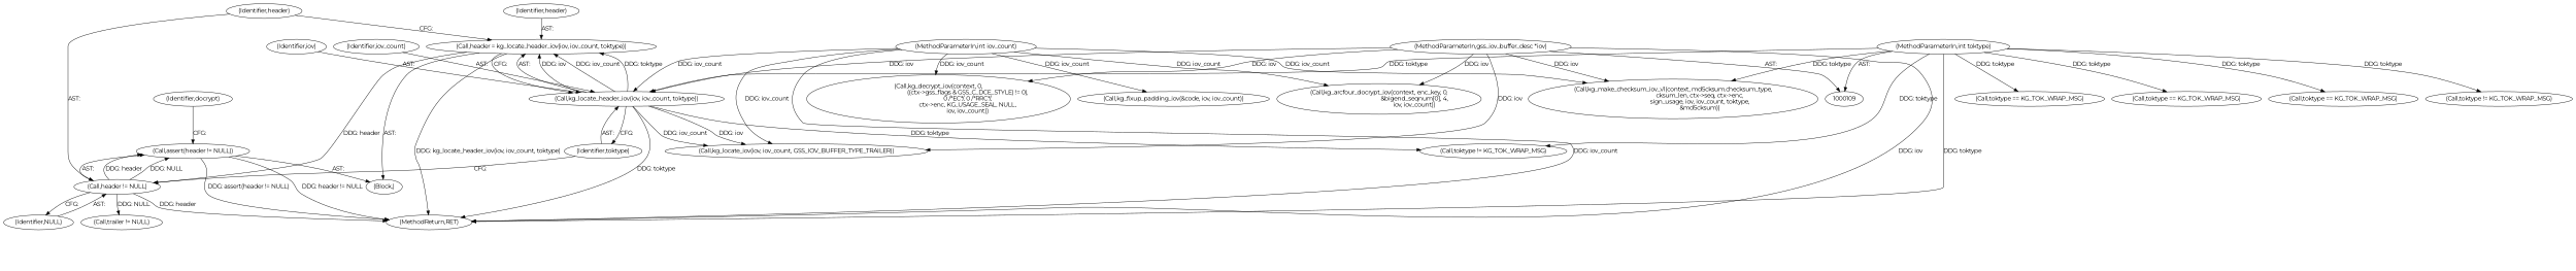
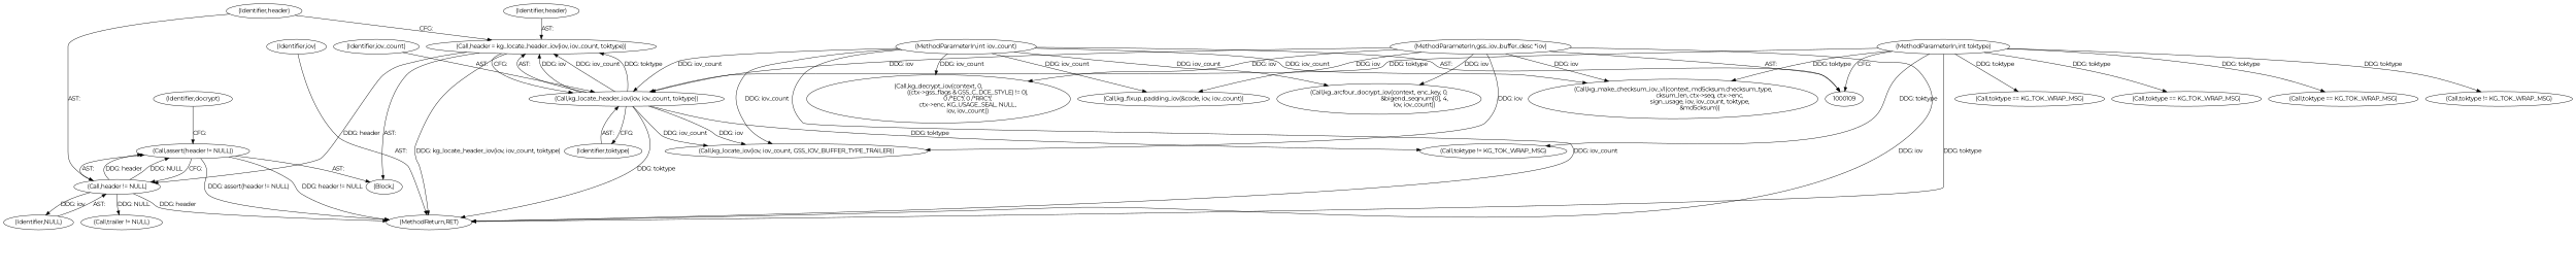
  digraph {
    fontname=Montserrat
    node [fontname=Montserrat]
    edge [fontname=Montserrat]
    n1 [label="(Call,assert(header != NULL))"]
    n2 [label="(Call,header != NULL)"]
    n3 [label="(MethodReturn,RET)"]
    n4 [label="(Block,)"]
    n5 [label="(Call,trailer != NULL)"]
    n6 [label="(Identifier,NULL)"]
    n7 [label="(Call,header = kg_locate_header_iov(iov, iov_count, toktype))"]
    n8 [label="(Call,kg_locate_header_iov(iov, iov_count, toktype))"]
    n9 [label="(Identifier,toktype)"]
    n10 [label="(Call,toktype != KG_TOK_WRAP_MSG)"]
    n11 [label="(Call,kg_locate_iov(iov, iov_count, GSS_IOV_BUFFER_TYPE_TRAILER))"]
    n12 [label="(MethodParameterIn,gss_iov_buffer_desc *iov)"]
    n13 [label="(Call,kg_arcfour_docrypt_iov(context, enc_key, 0,\n                                              &bigend_seqnum[0], 4,\n                                              iov, iov_count))"]
    n14 [label="(Call,kg_decrypt_iov(context, 0,\n                                      ((ctx->gss_flags & GSS_C_DCE_STYLE) != 0),\n                                      0 /*EC*/, 0 /*RRC*/,\n                                      ctx->enc, KG_USAGE_SEAL, NULL,\n                                      iov, iov_count))"]
    n15 [label="(Call,kg_fixup_padding_iov(&code, iov, iov_count))"]
    n16 [label="(Call,kg_make_checksum_iov_v1(context, md5cksum.checksum_type,\n                                   cksum_len, ctx->seq, ctx->enc,\n                                   sign_usage, iov, iov_count, toktype,\n                                   &md5cksum))"]
    1000109
    n18 [label="(MethodParameterIn,int iov_count)"]
    n19 [label="(MethodParameterIn,int toktype)"]
    n20 [label="(Call,toktype == KG_TOK_WRAP_MSG)"]
    n21 [label="(Call,toktype == KG_TOK_WRAP_MSG)"]
    n22 [label="(Call,toktype == KG_TOK_WRAP_MSG)"]
    n23 [label="(Call,toktype != KG_TOK_WRAP_MSG)"]
    n24 [label="(Identifier,header)"]
    n25 [label="(Identifier,iov)"]
    n26 [label="(Identifier,header)"]
    n27 [label="(Identifier,docrypt)"]
    n28 [label="(Identifier,iov_count)"]
-   n9 -> n2 [label="CFG: "]
+   n1 -> n2 [label="CFG: "]
    n1 -> n3 [label="DDG: assert(header != NULL)"]
    n1 -> n3 [label="DDG: header != NULL"]
    n1 -> n4 [label="AST: "]
    n2 -> n1 [label="AST: "]
    n2 -> n1 [label="DDG: header"]
    n2 -> n1 [label="DDG: NULL"]
    n2 -> n3 [label="DDG: header"]
    n2 -> n5 [label="DDG: NULL"]
-   n2 -> n6 [label="CFG: "]
+   n2 -> n6 [label="DDG: iov"]
    n6 -> n2 [label="AST: "]
    n7 -> n2 [label="DDG: header"]
    n7 -> n3 [label="DDG: kg_locate_header_iov(iov, iov_count, toktype)"]
    n7 -> n4 [label="AST: "]
    n7 -> n8 [label="CFG: "]
    n8 -> n3 [label="DDG: toktype"]
    n8 -> n7 [label="AST: "]
    n8 -> n7 [label="DDG: iov"]
    n8 -> n7 [label="DDG: iov_count"]
    n8 -> n7 [label="DDG: toktype"]
    n8 -> n9 [label="CFG: "]
    n8 -> n10 [label="DDG: toktype"]
    n8 -> n11 [label="DDG: iov"]
    n8 -> n11 [label="DDG: iov_count"]
    n9 -> n8 [label="AST: "]
    n12 -> n3 [label="DDG: iov"]
    n12 -> n8 [label="DDG: iov"]
    n12 -> n11 [label="DDG: iov"]
    n12 -> n13 [label="DDG: iov"]
    n12 -> n14 [label="DDG: iov"]
+   n12 -> n15 [label="DDG: iov"]
    n12 -> n16 [label="DDG: iov"]
    n12 -> 1000109 [label="AST: "]
    n18 -> n3 [label="DDG: iov_count"]
    n18 -> n8 [label="DDG: iov_count"]
    n18 -> n11 [label="DDG: iov_count"]
    n18 -> n13 [label="DDG: iov_count"]
    n18 -> n14 [label="DDG: iov_count"]
    n18 -> n15 [label="DDG: iov_count"]
    n18 -> n16 [label="DDG: iov_count"]
+   n18 -> 1000109 [label="AST: "]
    n19 -> n3 [label="DDG: toktype"]
    n19 -> n8 [label="DDG: toktype"]
    n19 -> n10 [label="DDG: toktype"]
    n19 -> n16 [label="DDG: toktype"]
-   n19 -> 1000109 [label="AST: "]
+   n19 -> 1000109 [label="CFG: "]
    n19 -> n20 [label="DDG: toktype"]
    n19 -> n21 [label="DDG: toktype"]
    n19 -> n22 [label="DDG: toktype"]
    n19 -> n23 [label="DDG: toktype"]
    n24 -> n2 [label="AST: "]
    n24 -> n7 [label="CFG: "]
-   n25 -> n8 [label="AST: "]
+   n25 -> n3 [label="AST: "]
    n26 -> n7 [label="AST: "]
    n27 -> n1 [label="CFG: "]
    n28 -> n8 [label="AST: "]
  }
